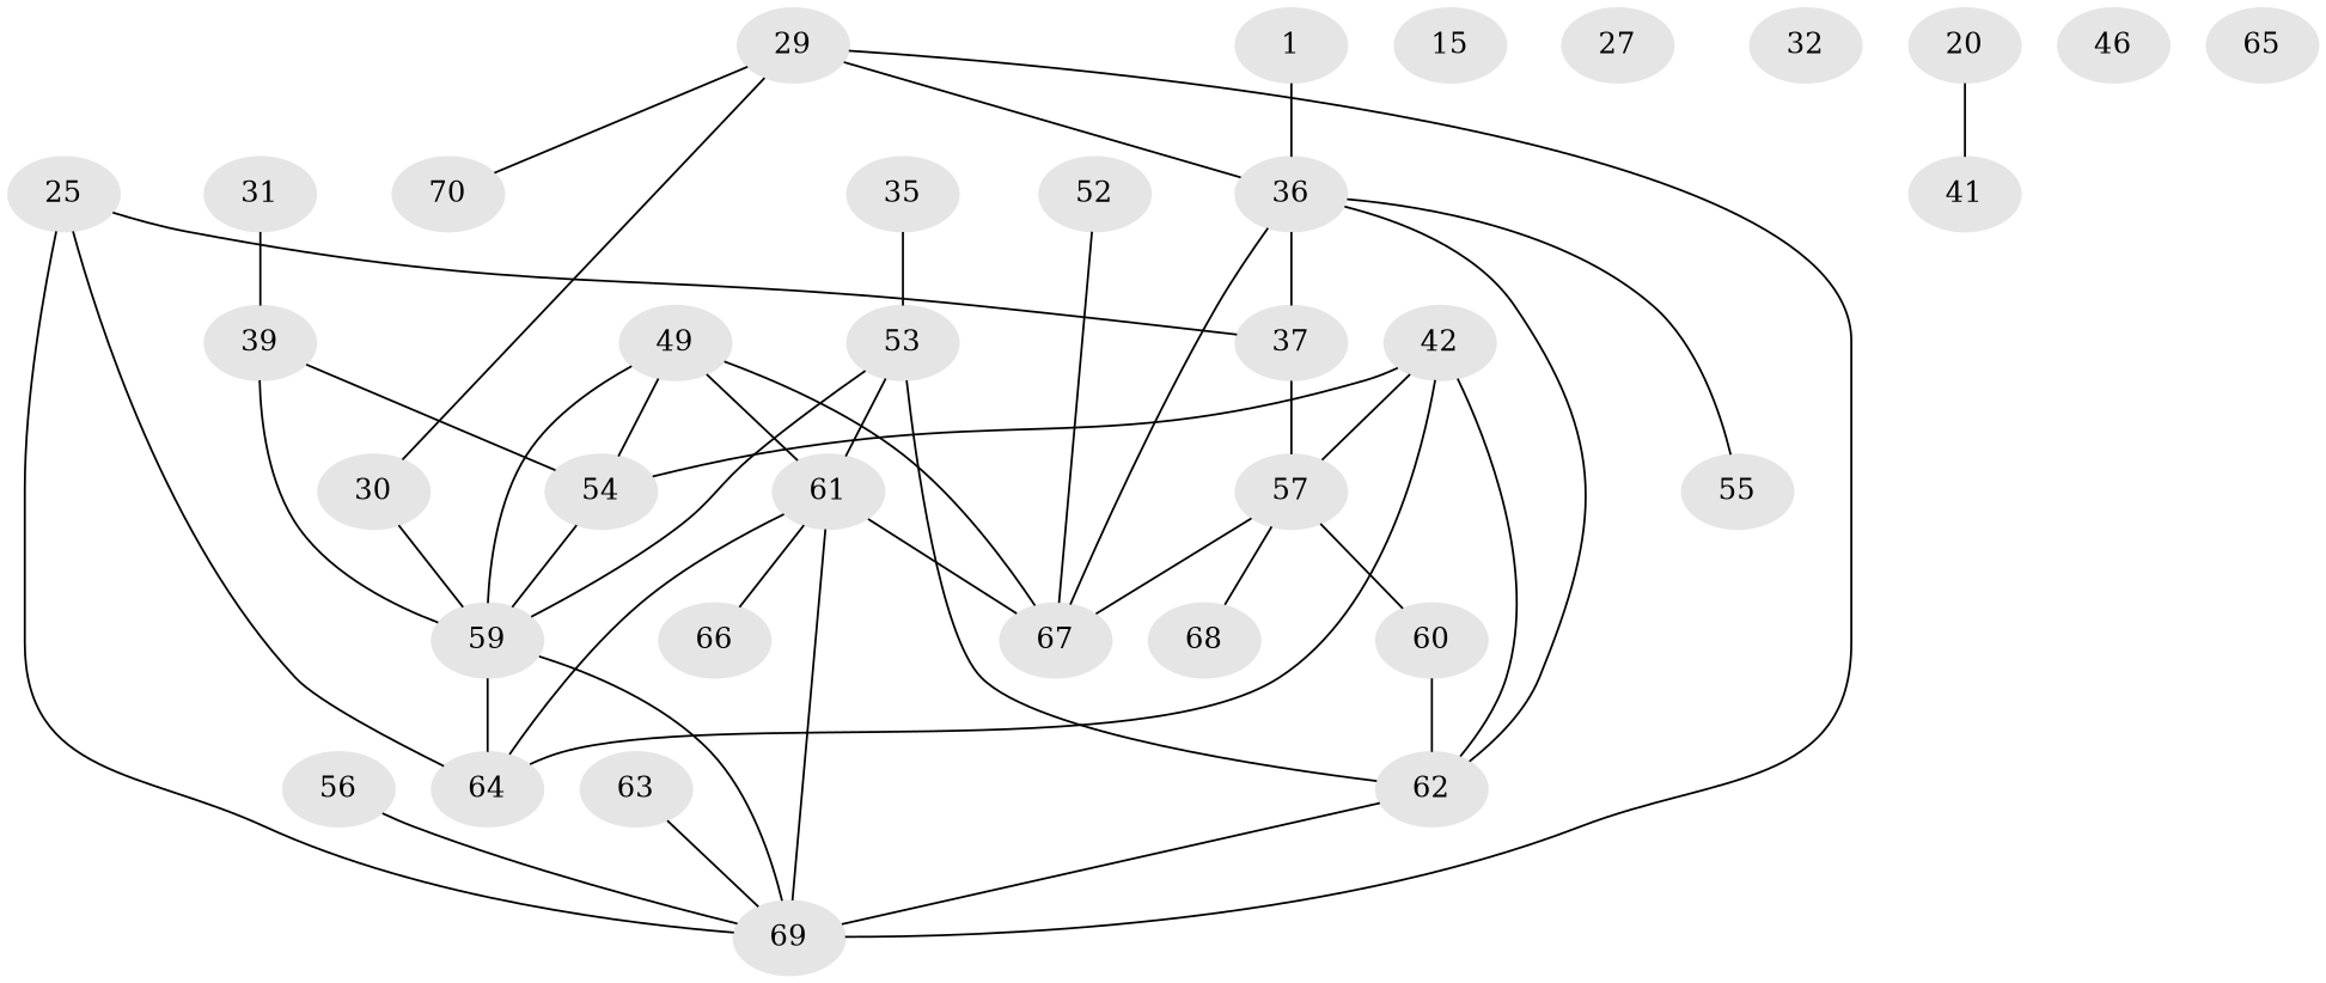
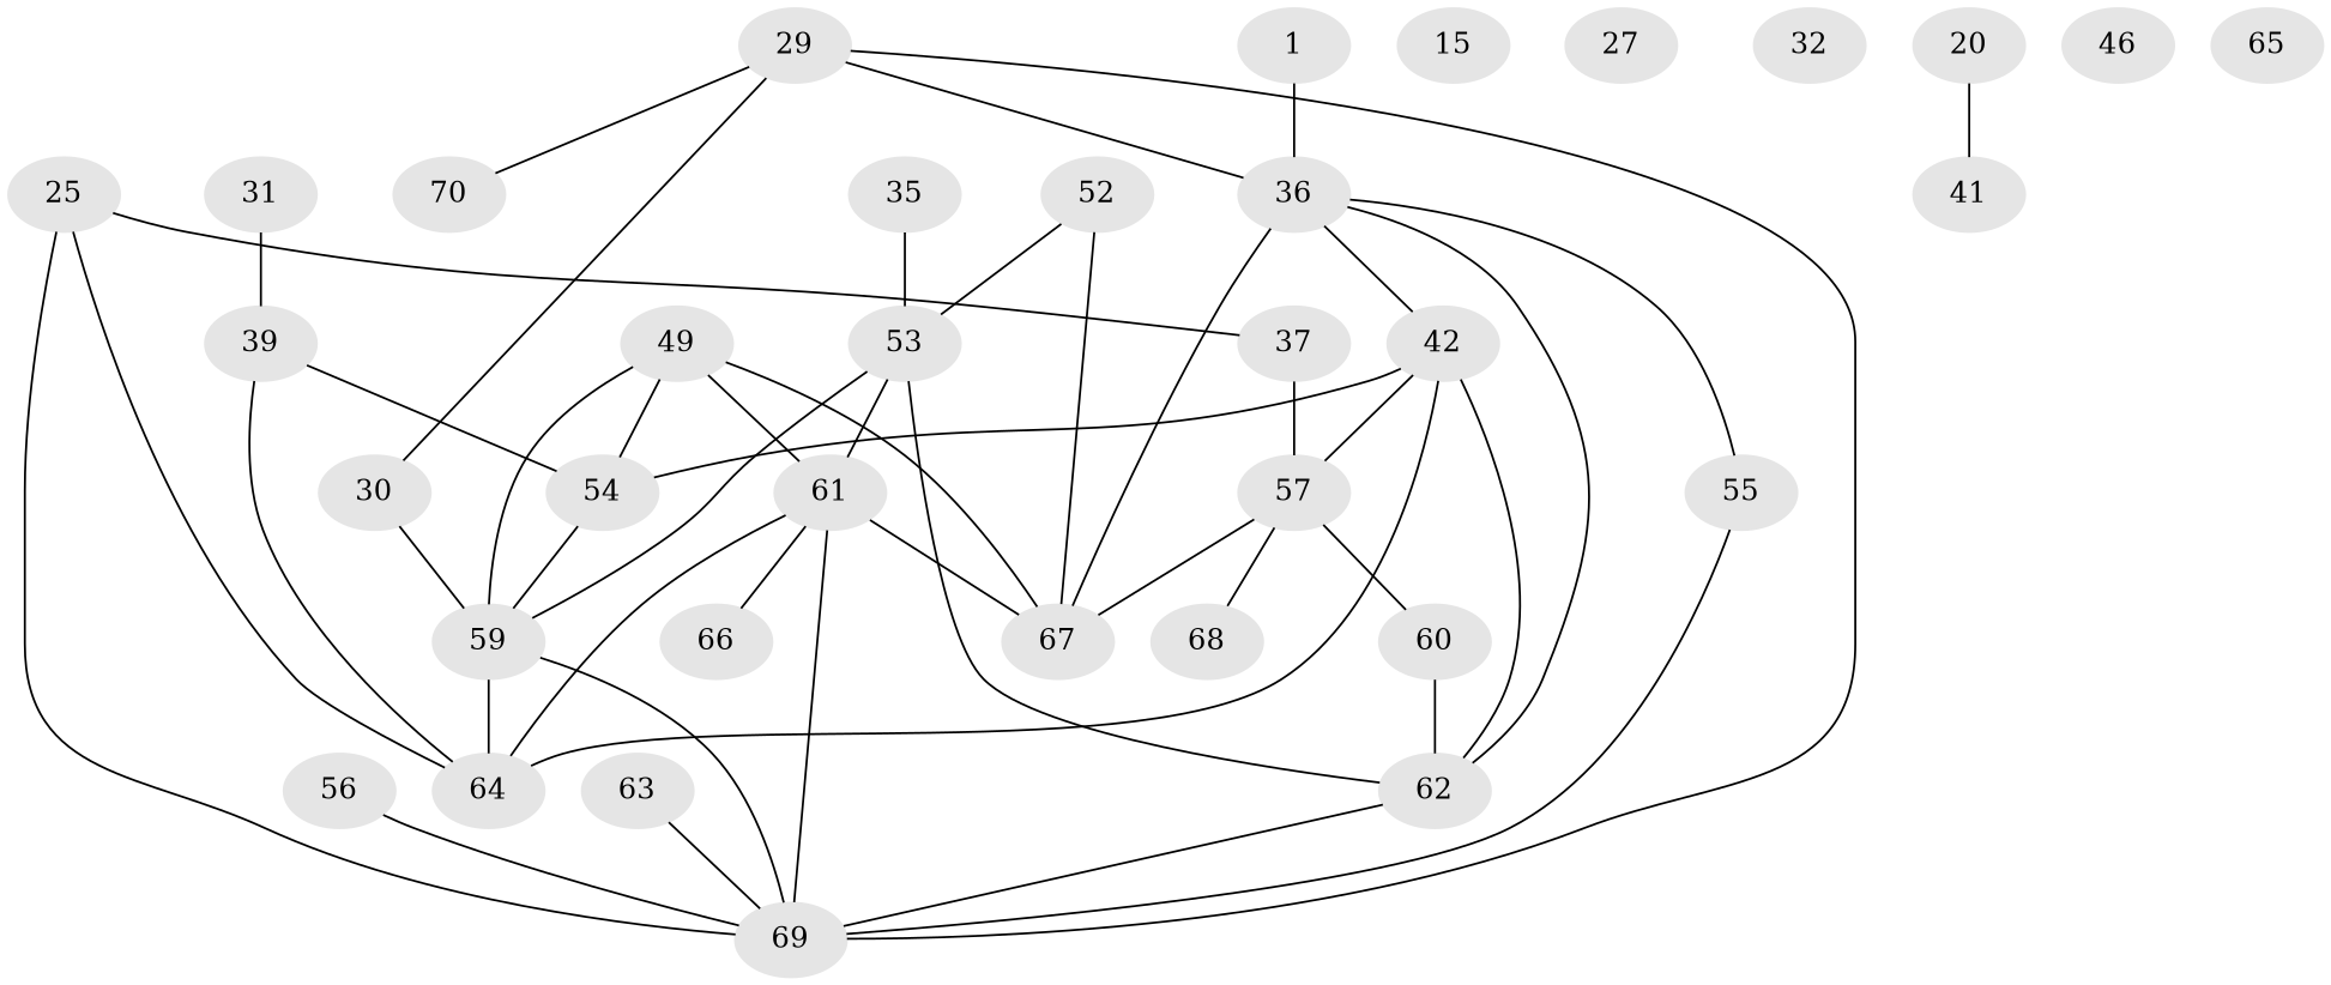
  graph {
    node [color=gray90 style=filled]
    1
    36
    37
    55
    62 [super="+16+22+58"]
    67 [super="+51"]
    15
    25
    64 [super="+38"]
    69 [super="+5+44+9+19"]
    57 [super="+34+11"]
    27
    29 [super="+23"]
    30
    70
    59 [super="+10+45"]
    31 [super="+6+7"]
    39 [super="+28"]
    54 [super="+14+43"]
    32
    53 [super="+4+26"]
    61 [super="+21+33+48"]
    35
    60 [super="+13"]
    68
    n26 [label=20]
    41
    42
    46
    49 [super="+47"]
    66
    52 [super="+50"]
    56
    63 [super="+12"]
    65
    1 -- 36
-   36 -- 37
+   36 -- 42
    36 -- 55
    36 -- 62
    36 -- 67 [weight=2]
    37 -- 57
+   55 -- 69
    62 -- 69
    25 -- 37
    25 -- 64
    25 -- 69 [weight=2]
    57 -- 67
    57 -- 60
    57 -- 68
    29 -- 36
    29 -- 69
    29 -- 30
    29 -- 70
    30 -- 59
    59 -- 64
    59 -- 69 [weight=2]
    31 -- 39
-   39 -- 59 [weight=2]
+   39 -- 64 [weight=2]
    39 -- 54
    54 -- 59
    53 -- 62
    53 -- 59
    53 -- 61
    61 -- 67 [weight=2]
    61 -- 64
    61 -- 69 [weight=3]
    61 -- 66
    35 -- 53
    60 -- 62
    n26 -- 41
    42 -- 62
    42 -- 64
    42 -- 57 [weight=2]
    42 -- 54 [weight=3]
    49 -- 67
    49 -- 59 [weight=3]
    49 -- 54
    49 -- 61 [weight=2]
    52 -- 67
+   52 -- 53
    56 -- 69
    63 -- 69
  }
